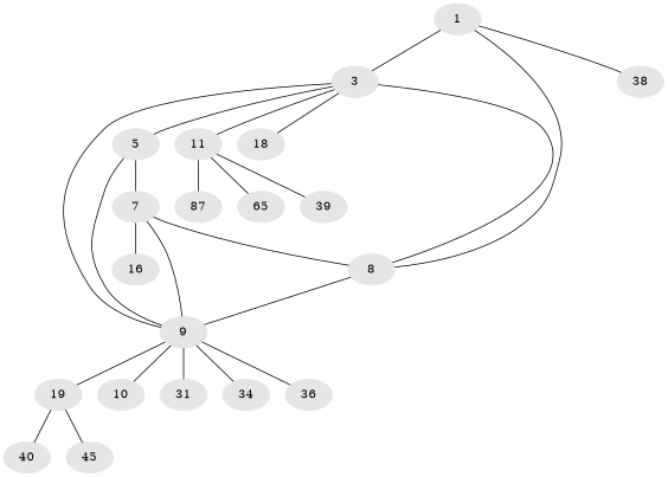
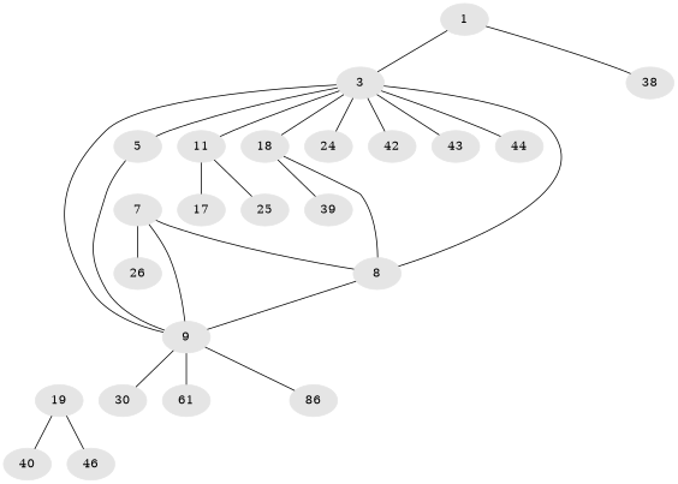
  graph {
    node [color=gray90 style=filled]
    1 [super="+2+14"]
    3 [super="+16+37+6"]
    8 [super="+27"]
    n4 [label=38]
    9 [super="+10"]
    5
    11 [super="+12"]
    18
+   24
+   42 [super="+47"]
+   43
+   44
    19 [super="+33"]
-   30 [label=10]
-   31
-   34
-   36
+   30
+   31 [label=61]
+   36 [label=86]
    7 [super="+21+28"]
-   17 [super="+46" label=87]
-   25 [super="+40" label=65]
+   17 [super="+46"]
+   25 [super="+40"]
    39
-   26 [label=16]
+   26
    n23 [label=40]
-   45
+   45 [label=46]
    1 -- 3 [weight=2]
-   1 -- 8
+   18 -- 8
    1 -- n4
    3 -- 8
    3 -- 9
    3 -- 5
    3 -- 11 [weight=2]
    3 -- 18
+   3 -- 24
+   3 -- 42
+   3 -- 43
+   3 -- 44
    8 -- 9
-   9 -- 19
    9 -- 30
    9 -- 31
-   9 -- 34
    9 -- 36
    5 -- 9
-   5 -- 7
    11 -- 17
    11 -- 25
-   11 -- 39
+   18 -- 39
    19 -- n23
    19 -- 45
    7 -- 8
    7 -- 9 [weight=2]
    7 -- 26
  }
